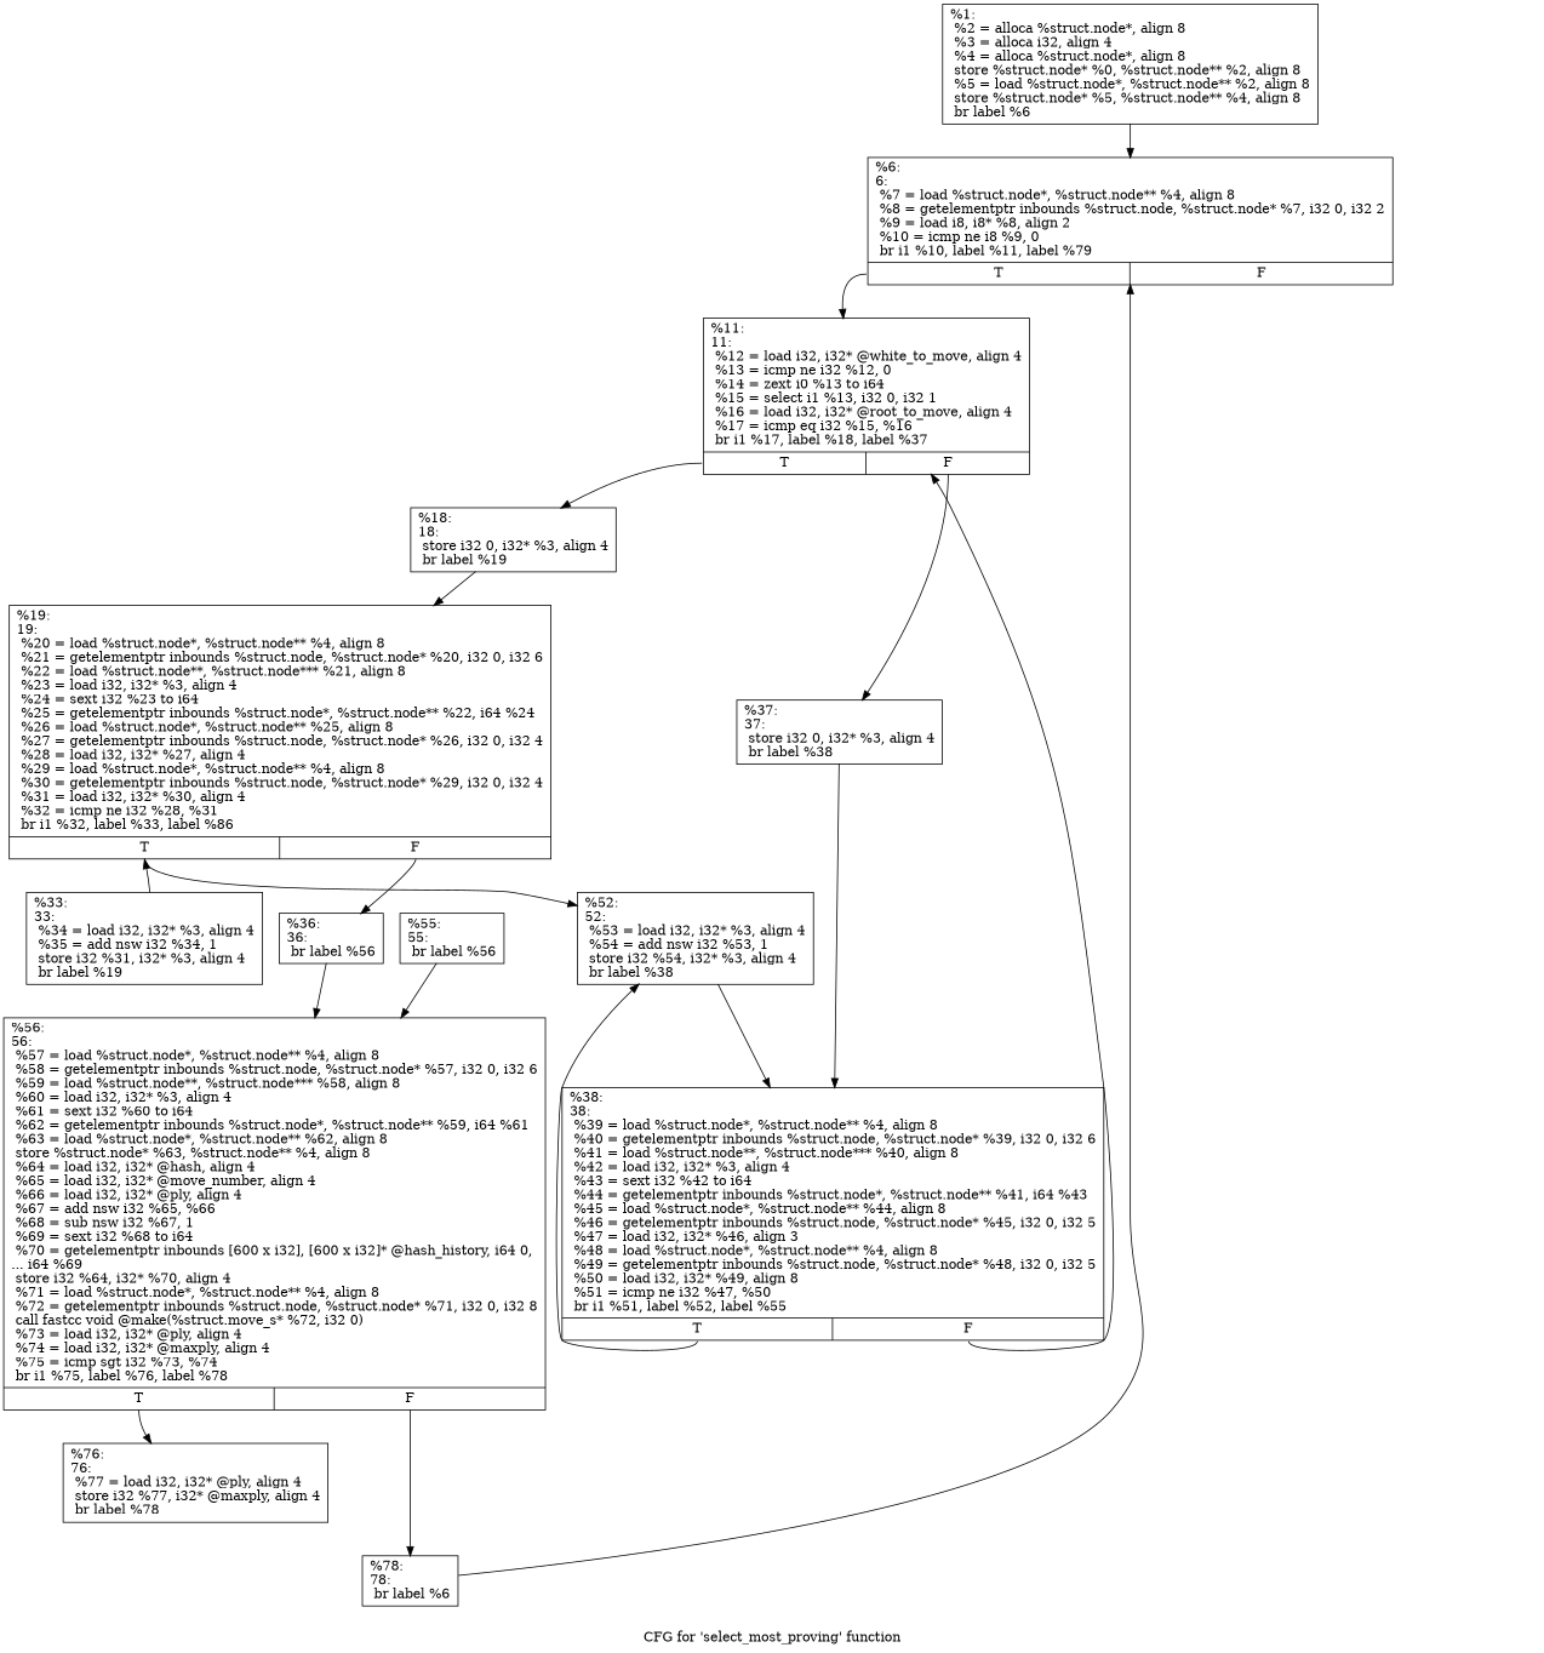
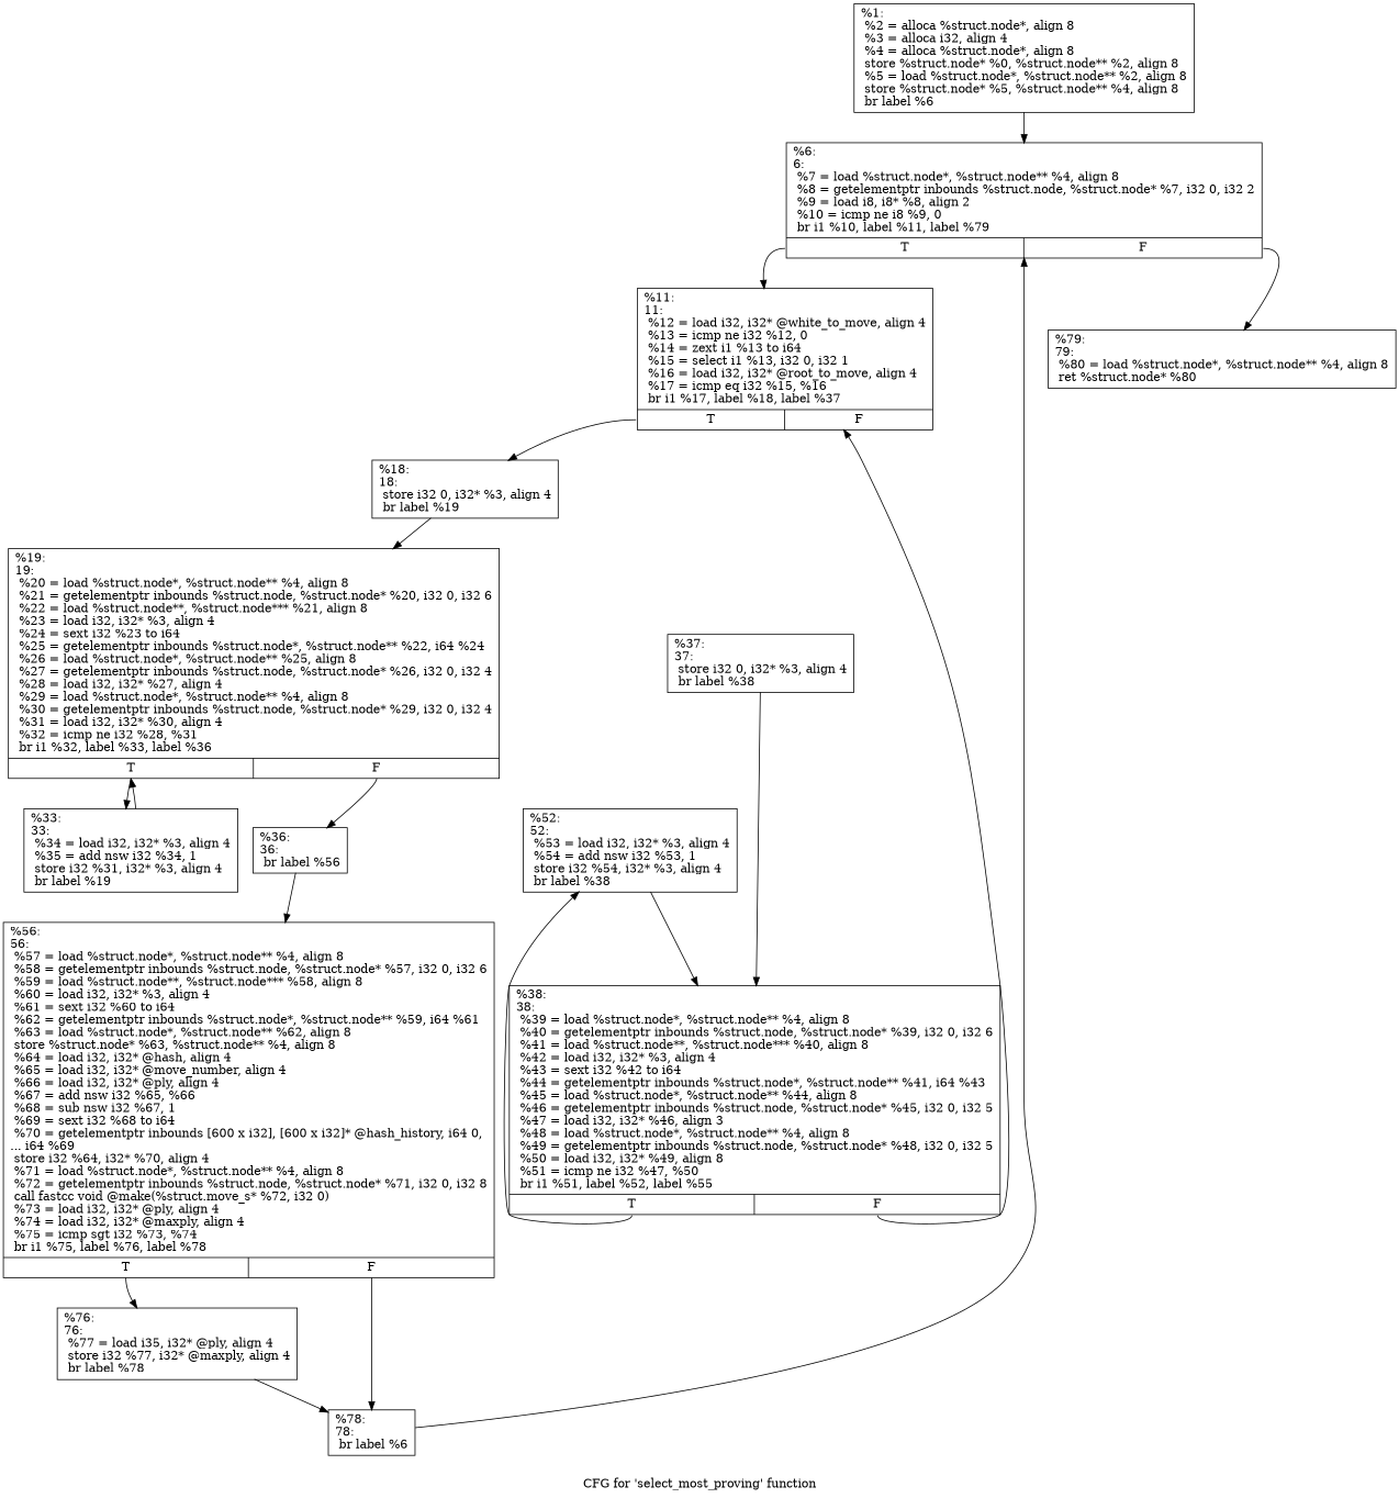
  digraph {
    label="CFG for 'select_most_proving' function"
    node [shape=record]
    n1 [label="{%1:\l  %2 = alloca %struct.node*, align 8\l  %3 = alloca i32, align 4\l  %4 = alloca %struct.node*, align 8\l  store %struct.node* %0, %struct.node** %2, align 8\l  %5 = load %struct.node*, %struct.node** %2, align 8\l  store %struct.node* %5, %struct.node** %4, align 8\l  br label %6\l}"]
    n2 [label="{%6:\l6:                                                \l  %7 = load %struct.node*, %struct.node** %4, align 8\l  %8 = getelementptr inbounds %struct.node, %struct.node* %7, i32 0, i32 2\l  %9 = load i8, i8* %8, align 2\l  %10 = icmp ne i8 %9, 0\l  br i1 %10, label %11, label %79\l|{<s0>T|<s1>F}}"]
-   n3 [label="{%11:\l11:                                               \l  %12 = load i32, i32* @white_to_move, align 4\l  %13 = icmp ne i32 %12, 0\l  %14 = zext i0 %13 to i64\l  %15 = select i1 %13, i32 0, i32 1\l  %16 = load i32, i32* @root_to_move, align 4\l  %17 = icmp eq i32 %15, %16\l  br i1 %17, label %18, label %37\l|{<s0>T|<s1>F}}"]
+   n3 [label="{%11:\l11:                                               \l  %12 = load i32, i32* @white_to_move, align 4\l  %13 = icmp ne i32 %12, 0\l  %14 = zext i1 %13 to i64\l  %15 = select i1 %13, i32 0, i32 1\l  %16 = load i32, i32* @root_to_move, align 4\l  %17 = icmp eq i32 %15, %16\l  br i1 %17, label %18, label %37\l|{<s0>T|<s1>F}}"]
+   n4 [label="{%79:\l79:                                               \l  %80 = load %struct.node*, %struct.node** %4, align 8\l  ret %struct.node* %80\l}"]
    n5 [label="{%18:\l18:                                               \l  store i32 0, i32* %3, align 4\l  br label %19\l}"]
    n6 [label="{%37:\l37:                                               \l  store i32 0, i32* %3, align 4\l  br label %38\l}"]
-   n7 [label="{%19:\l19:                                               \l  %20 = load %struct.node*, %struct.node** %4, align 8\l  %21 = getelementptr inbounds %struct.node, %struct.node* %20, i32 0, i32 6\l  %22 = load %struct.node**, %struct.node*** %21, align 8\l  %23 = load i32, i32* %3, align 4\l  %24 = sext i32 %23 to i64\l  %25 = getelementptr inbounds %struct.node*, %struct.node** %22, i64 %24\l  %26 = load %struct.node*, %struct.node** %25, align 8\l  %27 = getelementptr inbounds %struct.node, %struct.node* %26, i32 0, i32 4\l  %28 = load i32, i32* %27, align 4\l  %29 = load %struct.node*, %struct.node** %4, align 8\l  %30 = getelementptr inbounds %struct.node, %struct.node* %29, i32 0, i32 4\l  %31 = load i32, i32* %30, align 4\l  %32 = icmp ne i32 %28, %31\l  br i1 %32, label %33, label %86\l|{<s0>T|<s1>F}}"]
+   n7 [label="{%19:\l19:                                               \l  %20 = load %struct.node*, %struct.node** %4, align 8\l  %21 = getelementptr inbounds %struct.node, %struct.node* %20, i32 0, i32 6\l  %22 = load %struct.node**, %struct.node*** %21, align 8\l  %23 = load i32, i32* %3, align 4\l  %24 = sext i32 %23 to i64\l  %25 = getelementptr inbounds %struct.node*, %struct.node** %22, i64 %24\l  %26 = load %struct.node*, %struct.node** %25, align 8\l  %27 = getelementptr inbounds %struct.node, %struct.node* %26, i32 0, i32 4\l  %28 = load i32, i32* %27, align 4\l  %29 = load %struct.node*, %struct.node** %4, align 8\l  %30 = getelementptr inbounds %struct.node, %struct.node* %29, i32 0, i32 4\l  %31 = load i32, i32* %30, align 4\l  %32 = icmp ne i32 %28, %31\l  br i1 %32, label %33, label %36\l|{<s0>T|<s1>F}}"]
    n8 [label="{%38:\l38:                                               \l  %39 = load %struct.node*, %struct.node** %4, align 8\l  %40 = getelementptr inbounds %struct.node, %struct.node* %39, i32 0, i32 6\l  %41 = load %struct.node**, %struct.node*** %40, align 8\l  %42 = load i32, i32* %3, align 4\l  %43 = sext i32 %42 to i64\l  %44 = getelementptr inbounds %struct.node*, %struct.node** %41, i64 %43\l  %45 = load %struct.node*, %struct.node** %44, align 8\l  %46 = getelementptr inbounds %struct.node, %struct.node* %45, i32 0, i32 5\l  %47 = load i32, i32* %46, align 3\l  %48 = load %struct.node*, %struct.node** %4, align 8\l  %49 = getelementptr inbounds %struct.node, %struct.node* %48, i32 0, i32 5\l  %50 = load i32, i32* %49, align 8\l  %51 = icmp ne i32 %47, %50\l  br i1 %51, label %52, label %55\l|{<s0>T|<s1>F}}"]
    n9 [label="{%33:\l33:                                               \l  %34 = load i32, i32* %3, align 4\l  %35 = add nsw i32 %34, 1\l  store i32 %31, i32* %3, align 4\l  br label %19\l}"]
    n10 [label="{%36:\l36:                                               \l  br label %56\l}"]
    n11 [label="{%52:\l52:                                               \l  %53 = load i32, i32* %3, align 4\l  %54 = add nsw i32 %53, 1\l  store i32 %54, i32* %3, align 4\l  br label %38\l}"]
    n12 [label="{%56:\l56:                                               \l  %57 = load %struct.node*, %struct.node** %4, align 8\l  %58 = getelementptr inbounds %struct.node, %struct.node* %57, i32 0, i32 6\l  %59 = load %struct.node**, %struct.node*** %58, align 8\l  %60 = load i32, i32* %3, align 4\l  %61 = sext i32 %60 to i64\l  %62 = getelementptr inbounds %struct.node*, %struct.node** %59, i64 %61\l  %63 = load %struct.node*, %struct.node** %62, align 8\l  store %struct.node* %63, %struct.node** %4, align 8\l  %64 = load i32, i32* @hash, align 4\l  %65 = load i32, i32* @move_number, align 4\l  %66 = load i32, i32* @ply, align 4\l  %67 = add nsw i32 %65, %66\l  %68 = sub nsw i32 %67, 1\l  %69 = sext i32 %68 to i64\l  %70 = getelementptr inbounds [600 x i32], [600 x i32]* @hash_history, i64 0,\l... i64 %69\l  store i32 %64, i32* %70, align 4\l  %71 = load %struct.node*, %struct.node** %4, align 8\l  %72 = getelementptr inbounds %struct.node, %struct.node* %71, i32 0, i32 8\l  call fastcc void @make(%struct.move_s* %72, i32 0)\l  %73 = load i32, i32* @ply, align 4\l  %74 = load i32, i32* @maxply, align 4\l  %75 = icmp sgt i32 %73, %74\l  br i1 %75, label %76, label %78\l|{<s0>T|<s1>F}}"]
-   n13 [label="{%76:\l76:                                               \l  %77 = load i32, i32* @ply, align 4\l  store i32 %77, i32* @maxply, align 4\l  br label %78\l}"]
+   n13 [label="{%76:\l76:                                               \l  %77 = load i35, i32* @ply, align 4\l  store i32 %77, i32* @maxply, align 4\l  br label %78\l}"]
    n14 [label="{%78:\l78:                                               \l  br label %6\l}"]
-   n15 [label="{%55:\l55:                                               \l  br label %56\l}"]
    n1 -> n2
    n2 -> n3 [tailport=s0]
+   n2 -> n4 [tailport=s1]
    n3 -> n5 [tailport=s0]
-   n3 -> n6 [tailport=s1]
    n5 -> n7
    n6 -> n8
-   n7 -> n11 [tailport=s0]
+   n7 -> n9 [tailport=s0]
    n7 -> n10 [tailport=s1]
    n8 -> n3 [tailport=s1]
    n8 -> n11 [tailport=s0]
    n9 -> n7
    n10 -> n12
    n11 -> n8
    n12 -> n13 [tailport=s0]
    n12 -> n14 [tailport=s1]
+   n13 -> n14
    n14 -> n2
-   n15 -> n12
  }
